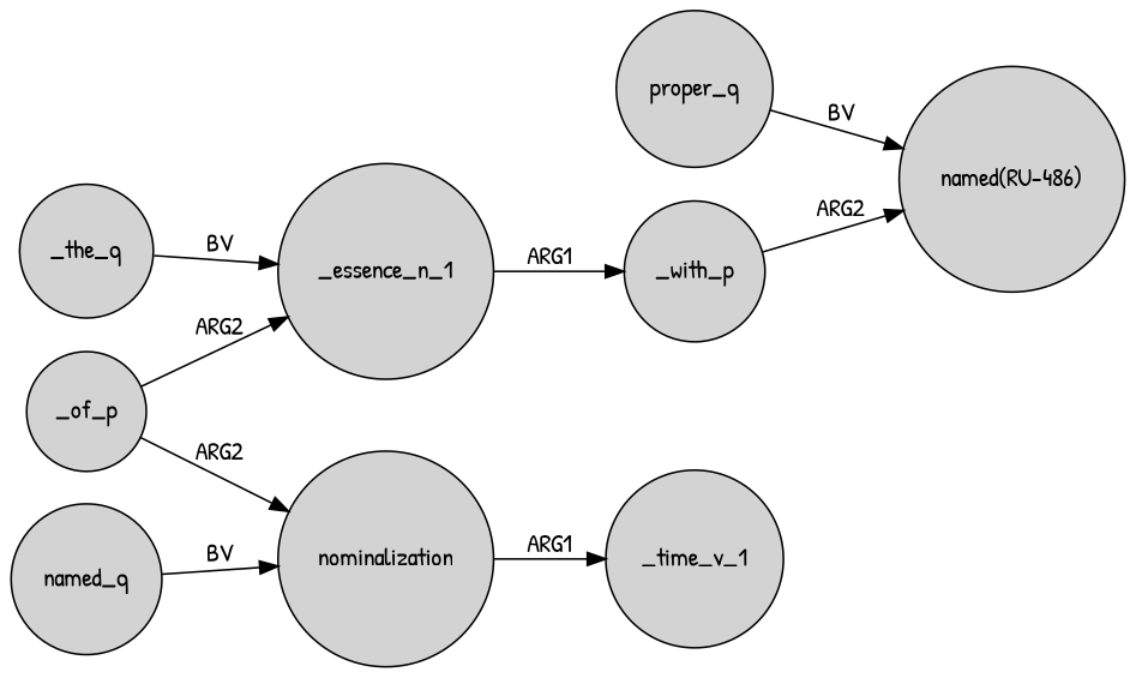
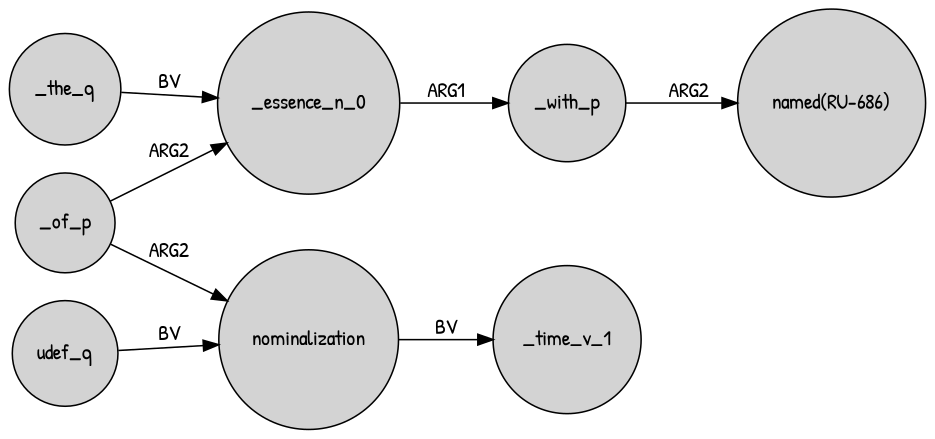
  digraph {
    fontname="Patrick Hand"
    rankdir=LR
    node [fontname="Patrick Hand" shape=circle style=filled]
    edge [fontname="Patrick Hand"]
-   proper_q
-   "named(RU-486)"
+   "named(RU-486)" [label="named(RU-686)"]
    _of_p
-   _essence_n_1
+   _essence_n_1 [label=_essence_n_0]
    nominalization
    _with_p
    _time_v_1
    _the_q
-   udef_q [label=named_q]
-   proper_q -> "named(RU-486)" [label=BV]
+   udef_q
    _of_p -> _essence_n_1 [label=ARG2]
    _of_p -> nominalization [label=ARG2]
    _essence_n_1 -> _with_p [label=ARG1]
-   nominalization -> _time_v_1 [label=ARG1]
+   nominalization -> _time_v_1 [label=BV]
    _with_p -> "named(RU-486)" [label=ARG2]
    _the_q -> _essence_n_1 [label=BV]
    udef_q -> nominalization [label=BV]
  }
